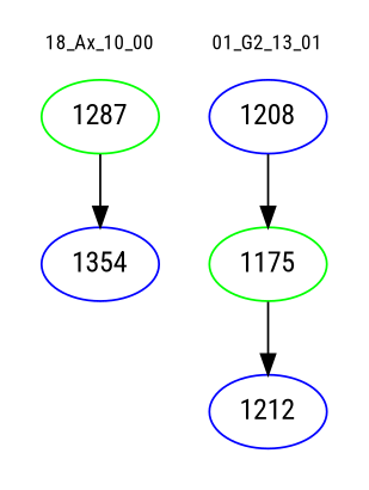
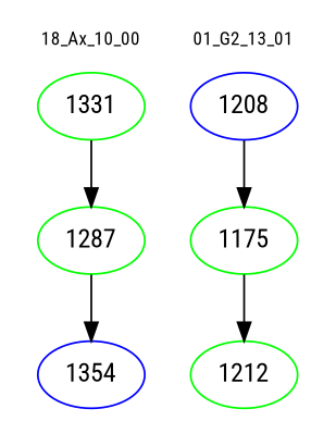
  digraph {
    fontname="Roboto Condensed"
    node [color=green fontname="Roboto Condensed"]
    edge [color=black fontname="Roboto Condensed"]
+   n1 [label=1331]
    n2 [label=1287]
    n3 [color=blue label=1354]
    n4 [color=blue label=1208]
    n5 [label=1175]
-   n6 [color=blue label=1212]
+   n6 [label=1212]
    subgraph cluster_1 {
      color=white
      fontsize=10
      label="18_Ax_10_00"
+     n1
      n2
      n3
    }
    subgraph cluster_2 {
      color=white
      fontsize=10
      label="01_G2_13_01"
      n4
      n5
      n6
    }
+   n1 -> n2
    n2 -> n3
    n4 -> n5
    n5 -> n6
  }
